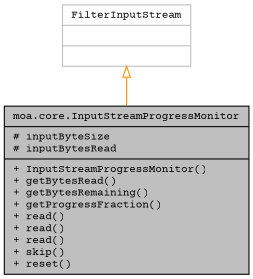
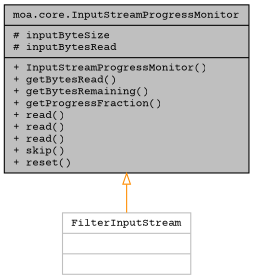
  digraph {
    fontname="Courier Prime"
    node [fontname="Courier Prime" fontsize=10 shape=record style=filled]
    n1 [color=black fillcolor=grey75 fontcolor=black height=0.2 label="{moa.core.InputStreamProgressMonitor\n|# inputByteSize\l# inputBytesRead\l|+ InputStreamProgressMonitor()\l+ getBytesRead()\l+ getBytesRemaining()\l+ getProgressFraction()\l+ read()\l+ read()\l+ read()\l+ skip()\l+ reset()\l}" width=0.4]
    n2 [color=grey75 fillcolor=white height=0.2 label="{FilterInputStream\n||}" width=0.4]
-   n2 -> n1 [arrowtail=empty color=darkorange dir=back fontname="Courier Prime" fontsize=10 labelfontname=Helvetica labelfontsize=10 style=solid]
+   n1 -> n2 [arrowtail=empty color=darkorange dir=back fontname="Courier Prime" fontsize=10 labelfontname=Helvetica labelfontsize=10 style=solid]
  }
